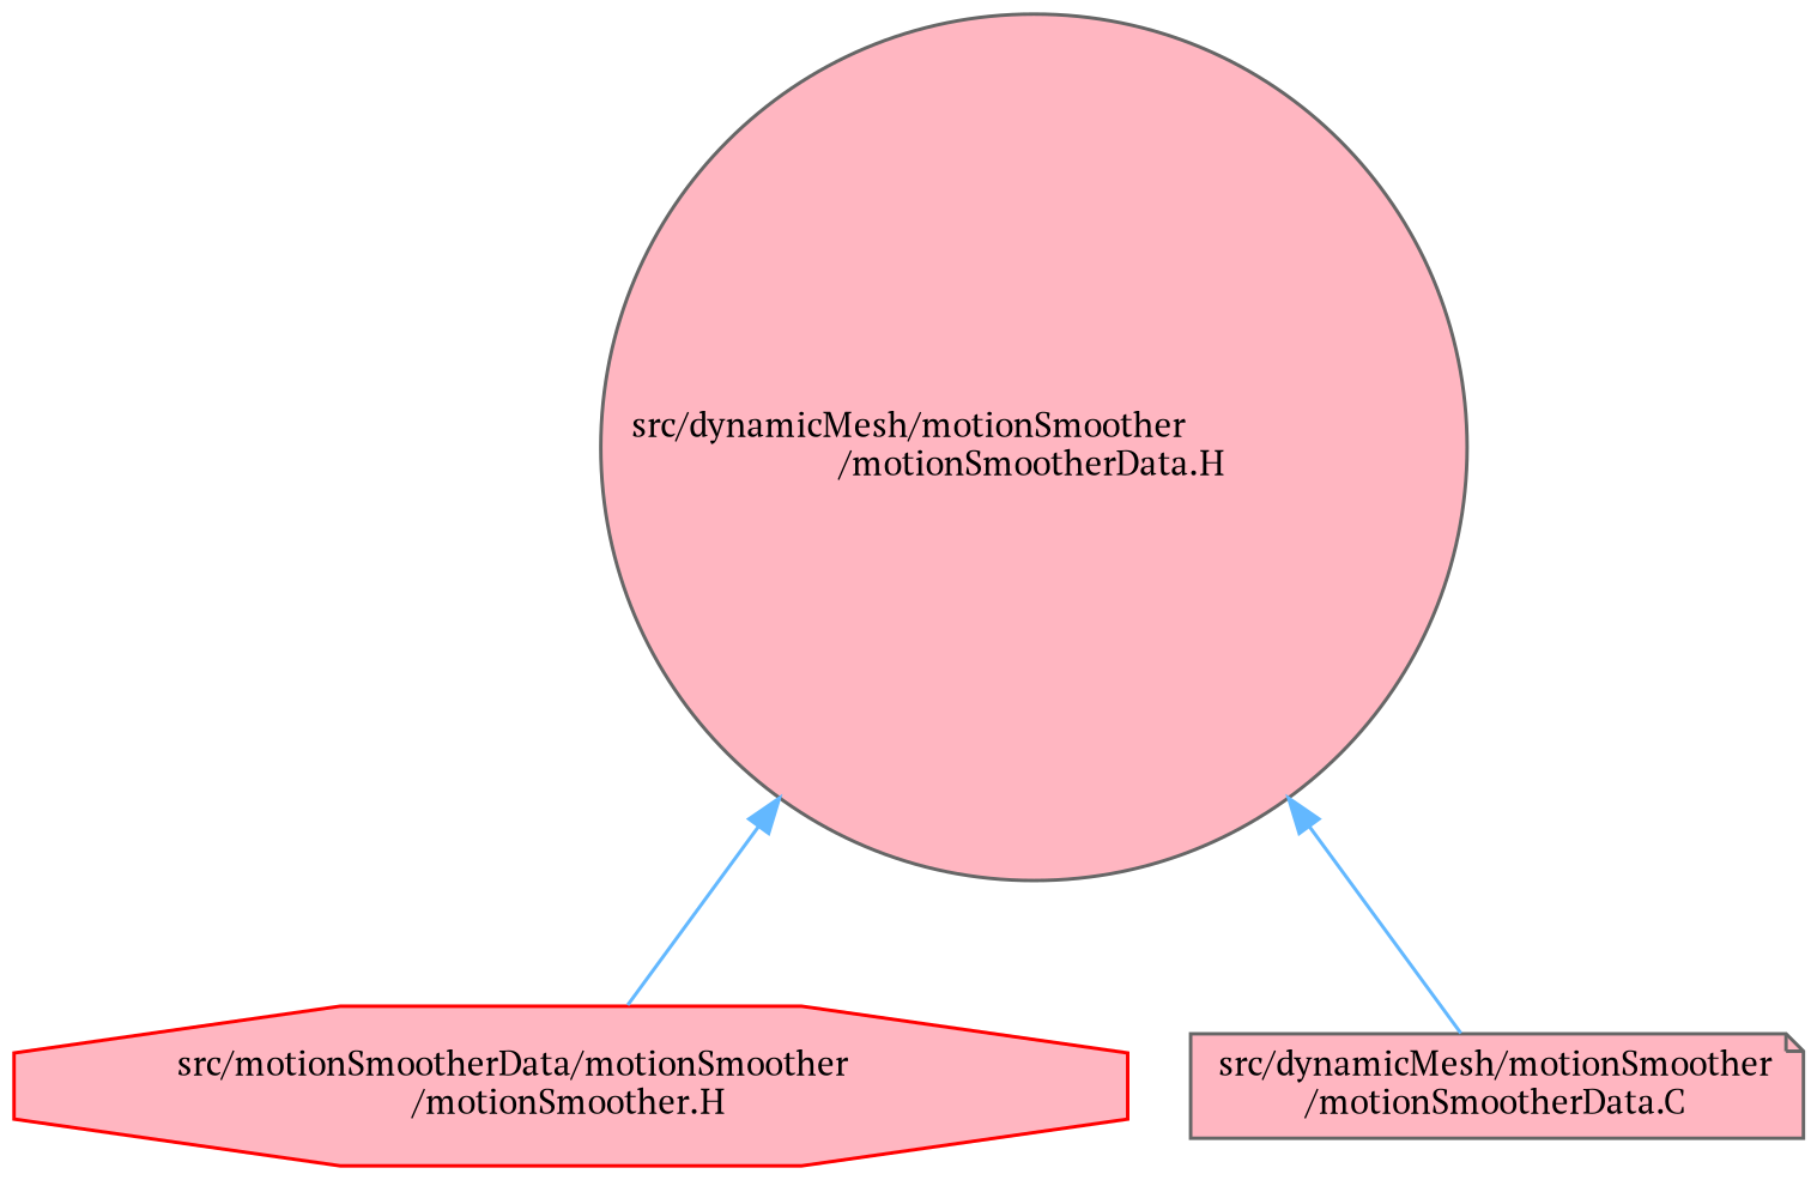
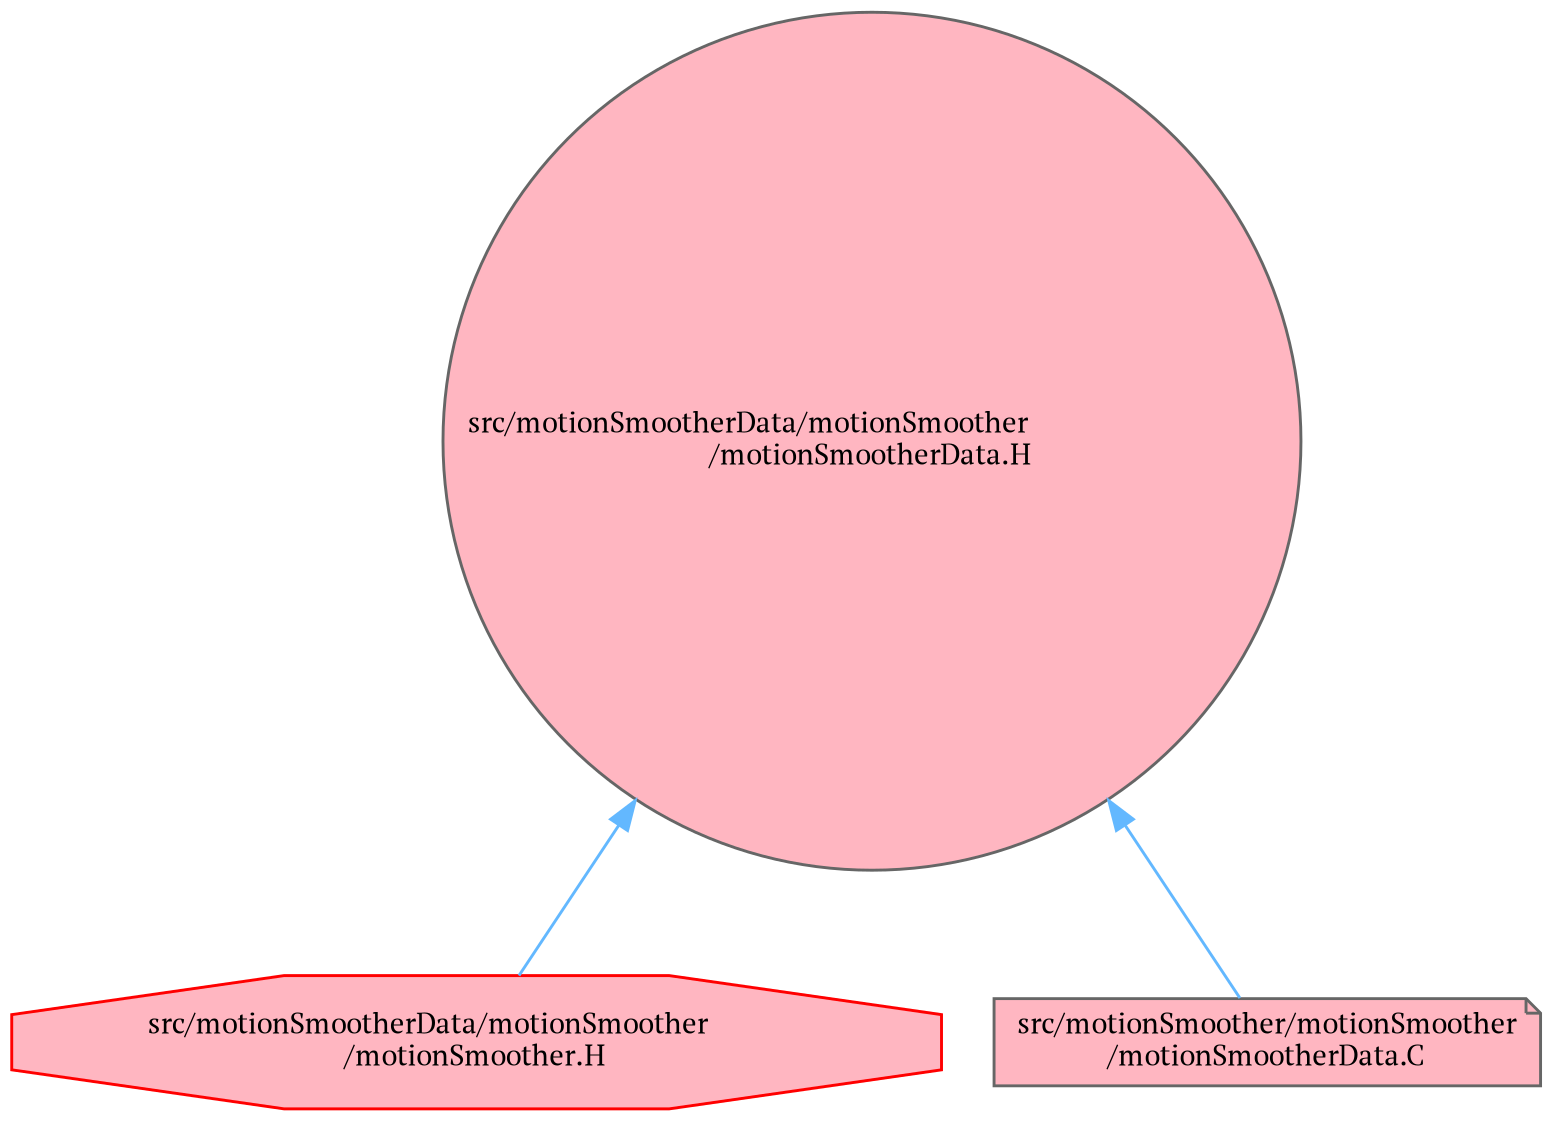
  digraph {
    fontname="PT Serif"
    node [fillcolor=lightpink fontname="PT Serif" fontsize=10 style=filled]
    edge [color=steelblue1 dir=back fontname="PT Serif" fontsize=10 labelfontname=Helvetica labelfontsize=10 style=solid]
-   n1 [color=gray40 fontcolor=black height=0.2 label="src/dynamicMesh/motionSmoother\l/motionSmootherData.H" shape=circle width=0.4]
+   n1 [color=gray40 fontcolor=black height=0.2 label="src/motionSmootherData/motionSmoother\l/motionSmootherData.H" shape=circle width=0.4]
    n2 [color=red height=0.2 label="src/motionSmootherData/motionSmoother\l/motionSmoother.H" shape=octagon width=0.4]
-   n3 [color=grey40 height=0.2 label="src/dynamicMesh/motionSmoother\l/motionSmootherData.C" shape=note width=0.4]
+   n3 [color=grey40 height=0.2 label="src/motionSmoother/motionSmoother\l/motionSmootherData.C" shape=note width=0.4]
    n1 -> n2
    n1 -> n3
  }
